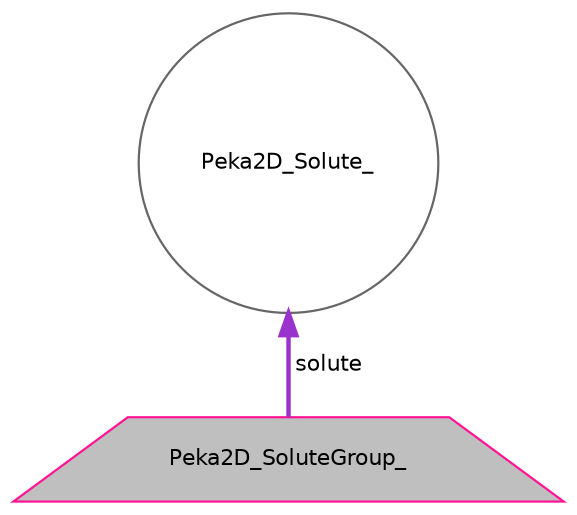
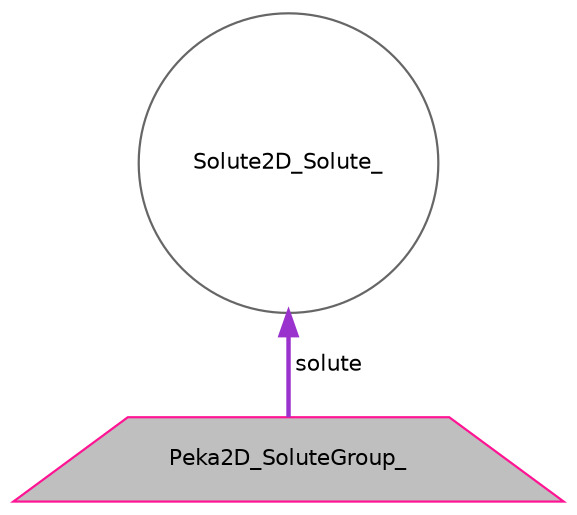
  digraph {
    fontname="DejaVu Sans"
    node [fontname="DejaVu Sans" fontsize=10 style=filled]
    n1 [color=deeppink fillcolor=grey75 fontcolor=black height=0.2 label=Peka2D_SoluteGroup_ shape=trapezium width=0.4]
-   n2 [color=gray40 fillcolor=white height=0.2 label=Peka2D_Solute_ shape=circle width=0.4]
+   n2 [color=gray40 fillcolor=white height=0.2 label=Solute2D_Solute_ shape=circle width=0.4]
    n2 -> n1 [color=darkorchid3 dir=back fontname="DejaVu Sans" fontsize=10 label=" solute" labelfontname=Helvetica labelfontsize=10 style=bold]
  }
